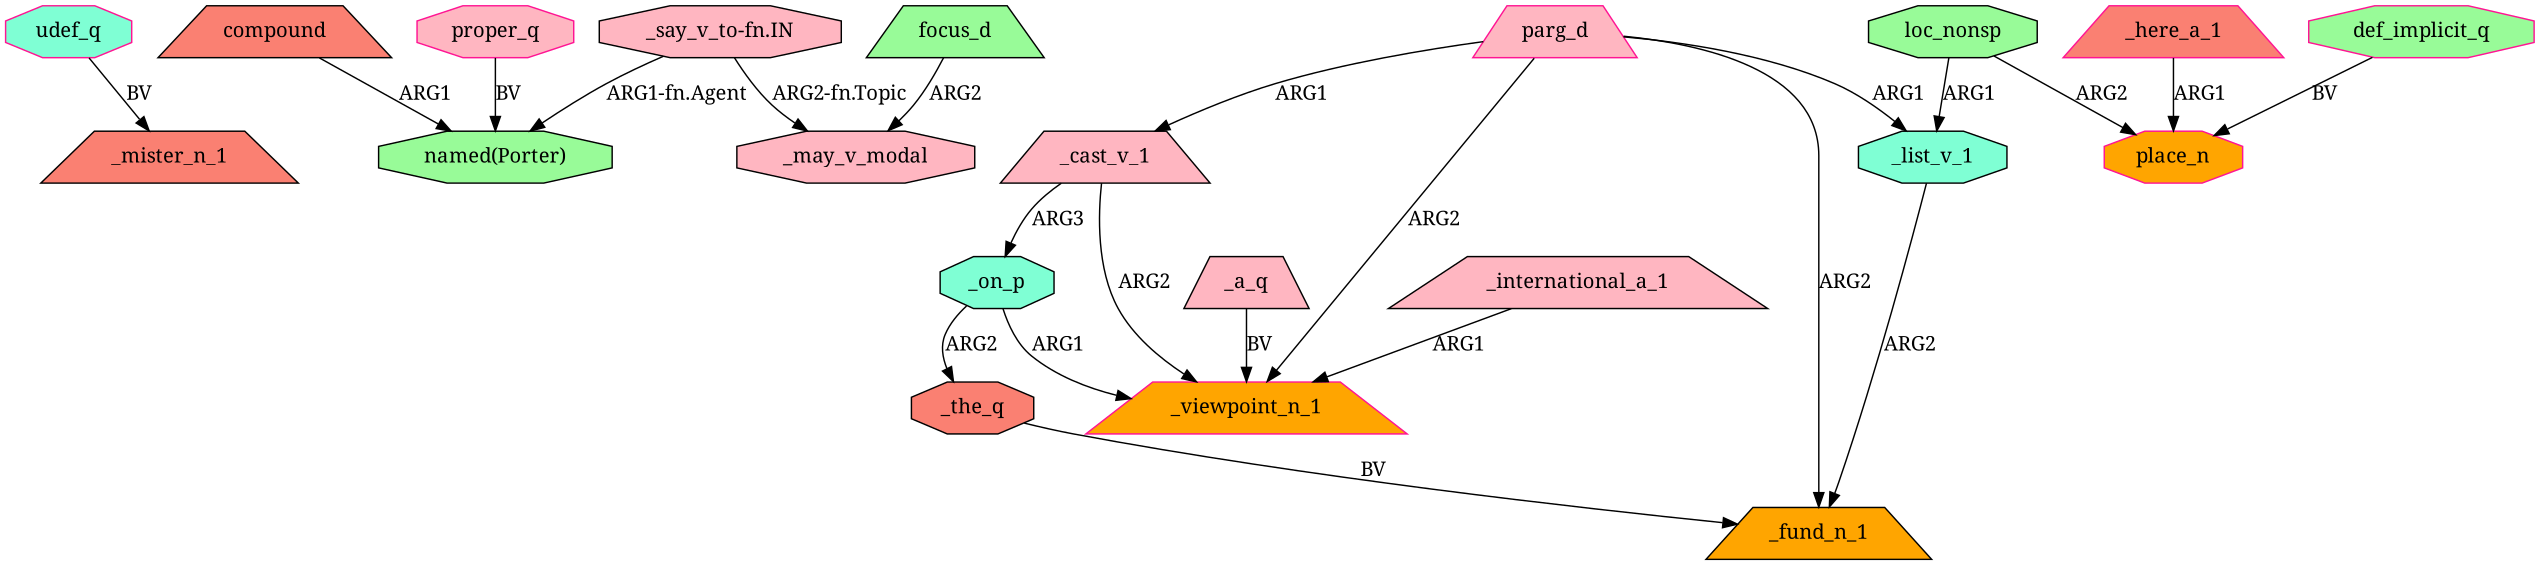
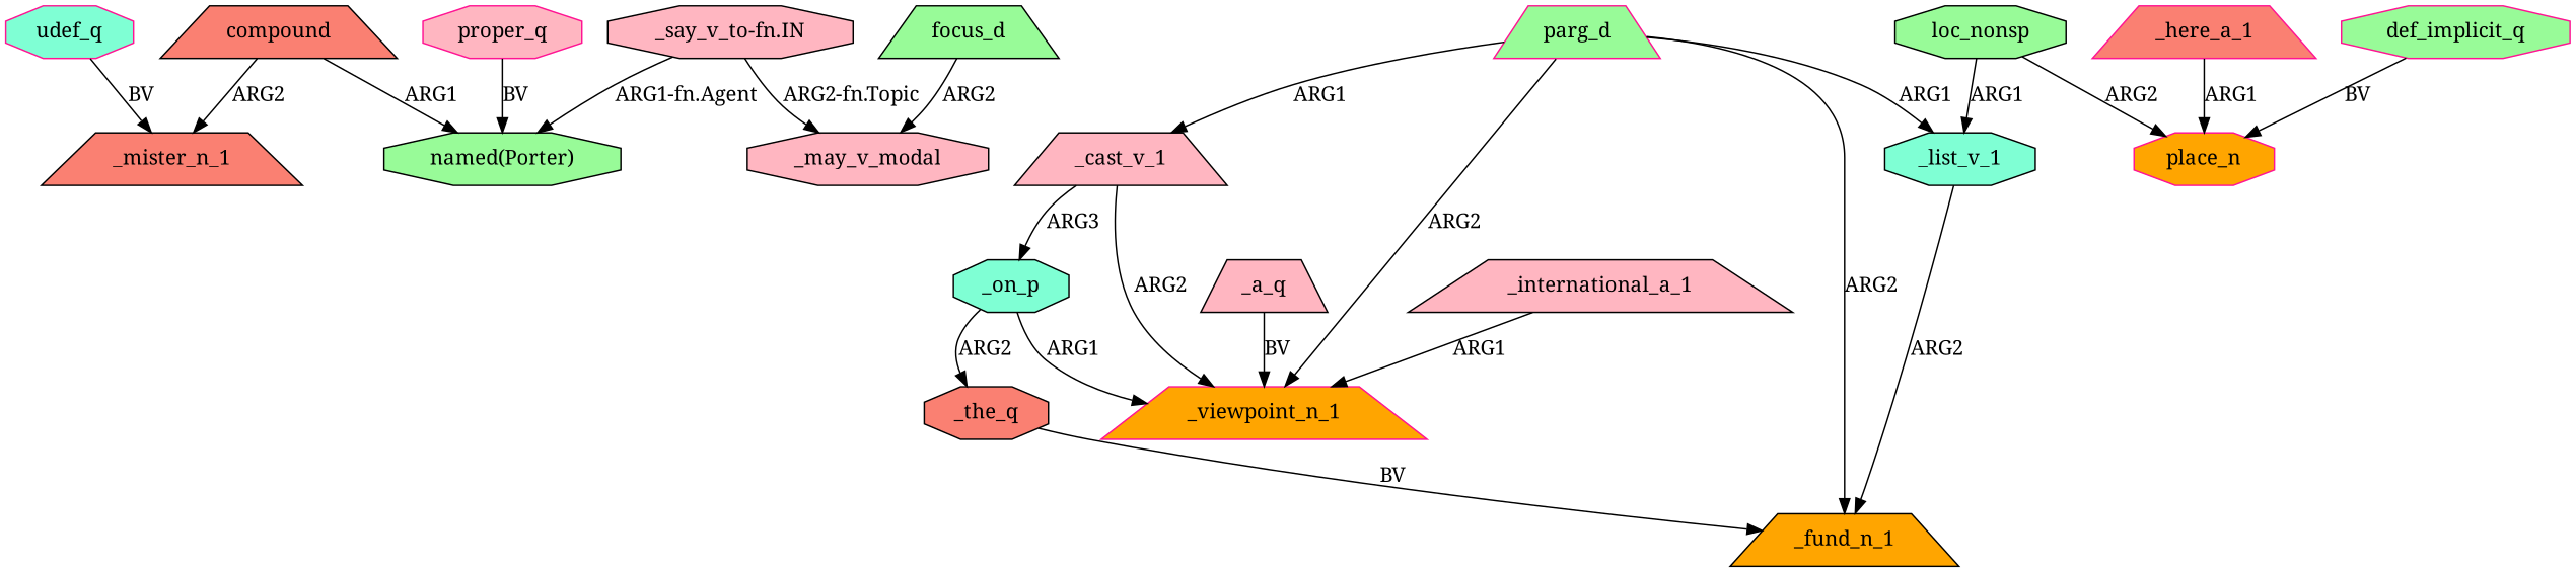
  digraph {
    fontname="Noto Serif"
    node [color=black fillcolor=lightpink fontname="Noto Serif" shape=octagon style=filled]
    edge [fontname="Noto Serif"]
    proper_q [color=deeppink]
    "named(Porter)" [fillcolor=palegreen]
    _cast_v_1 [shape=trapezium]
    _on_p [fillcolor=aquamarine]
    _viewpoint_n_1 [color=deeppink fillcolor=orange shape=trapezium]
    _the_q [fillcolor=salmon]
    _fund_n_1 [fillcolor=orange shape=trapezium]
    _here_a_1 [color=deeppink fillcolor=salmon shape=trapezium]
    place_n [color=deeppink fillcolor=orange]
    _a_q [shape=trapezium]
-   parg_d [color=deeppink shape=trapezium]
+   parg_d [color=deeppink fillcolor=palegreen shape=trapezium]
    _list_v_1 [fillcolor=aquamarine]
    compound [fillcolor=salmon shape=trapezium]
    _mister_n_1 [fillcolor=salmon shape=trapezium]
    focus_d [fillcolor=palegreen shape=trapezium]
    _may_v_modal
    "_say_v_to-fn.IN"
    udef_q [color=deeppink fillcolor=aquamarine]
    def_implicit_q [color=deeppink fillcolor=palegreen]
    _international_a_1 [shape=trapezium]
    loc_nonsp [fillcolor=palegreen]
    proper_q -> "named(Porter)" [label=BV]
    _cast_v_1 -> _on_p [label=ARG3]
    _cast_v_1 -> _viewpoint_n_1 [label=ARG2]
    _on_p -> _viewpoint_n_1 [label=ARG1]
    _on_p -> _the_q [label=ARG2]
    _the_q -> _fund_n_1 [label=BV]
    _here_a_1 -> place_n [label=ARG1]
    _a_q -> _viewpoint_n_1 [label=BV]
    parg_d -> _cast_v_1 [label=ARG1]
    parg_d -> _viewpoint_n_1 [label=ARG2]
    parg_d -> _fund_n_1 [label=ARG2]
    parg_d -> _list_v_1 [label=ARG1]
    _list_v_1 -> _fund_n_1 [label=ARG2]
    compound -> "named(Porter)" [label=ARG1]
+   compound -> _mister_n_1 [label=ARG2]
    focus_d -> _may_v_modal [label=ARG2]
    "_say_v_to-fn.IN" -> "named(Porter)" [label="ARG1-fn.Agent"]
    "_say_v_to-fn.IN" -> _may_v_modal [label="ARG2-fn.Topic"]
    udef_q -> _mister_n_1 [label=BV]
    def_implicit_q -> place_n [label=BV]
    _international_a_1 -> _viewpoint_n_1 [label=ARG1]
    loc_nonsp -> place_n [label=ARG2]
    loc_nonsp -> _list_v_1 [label=ARG1]
  }
